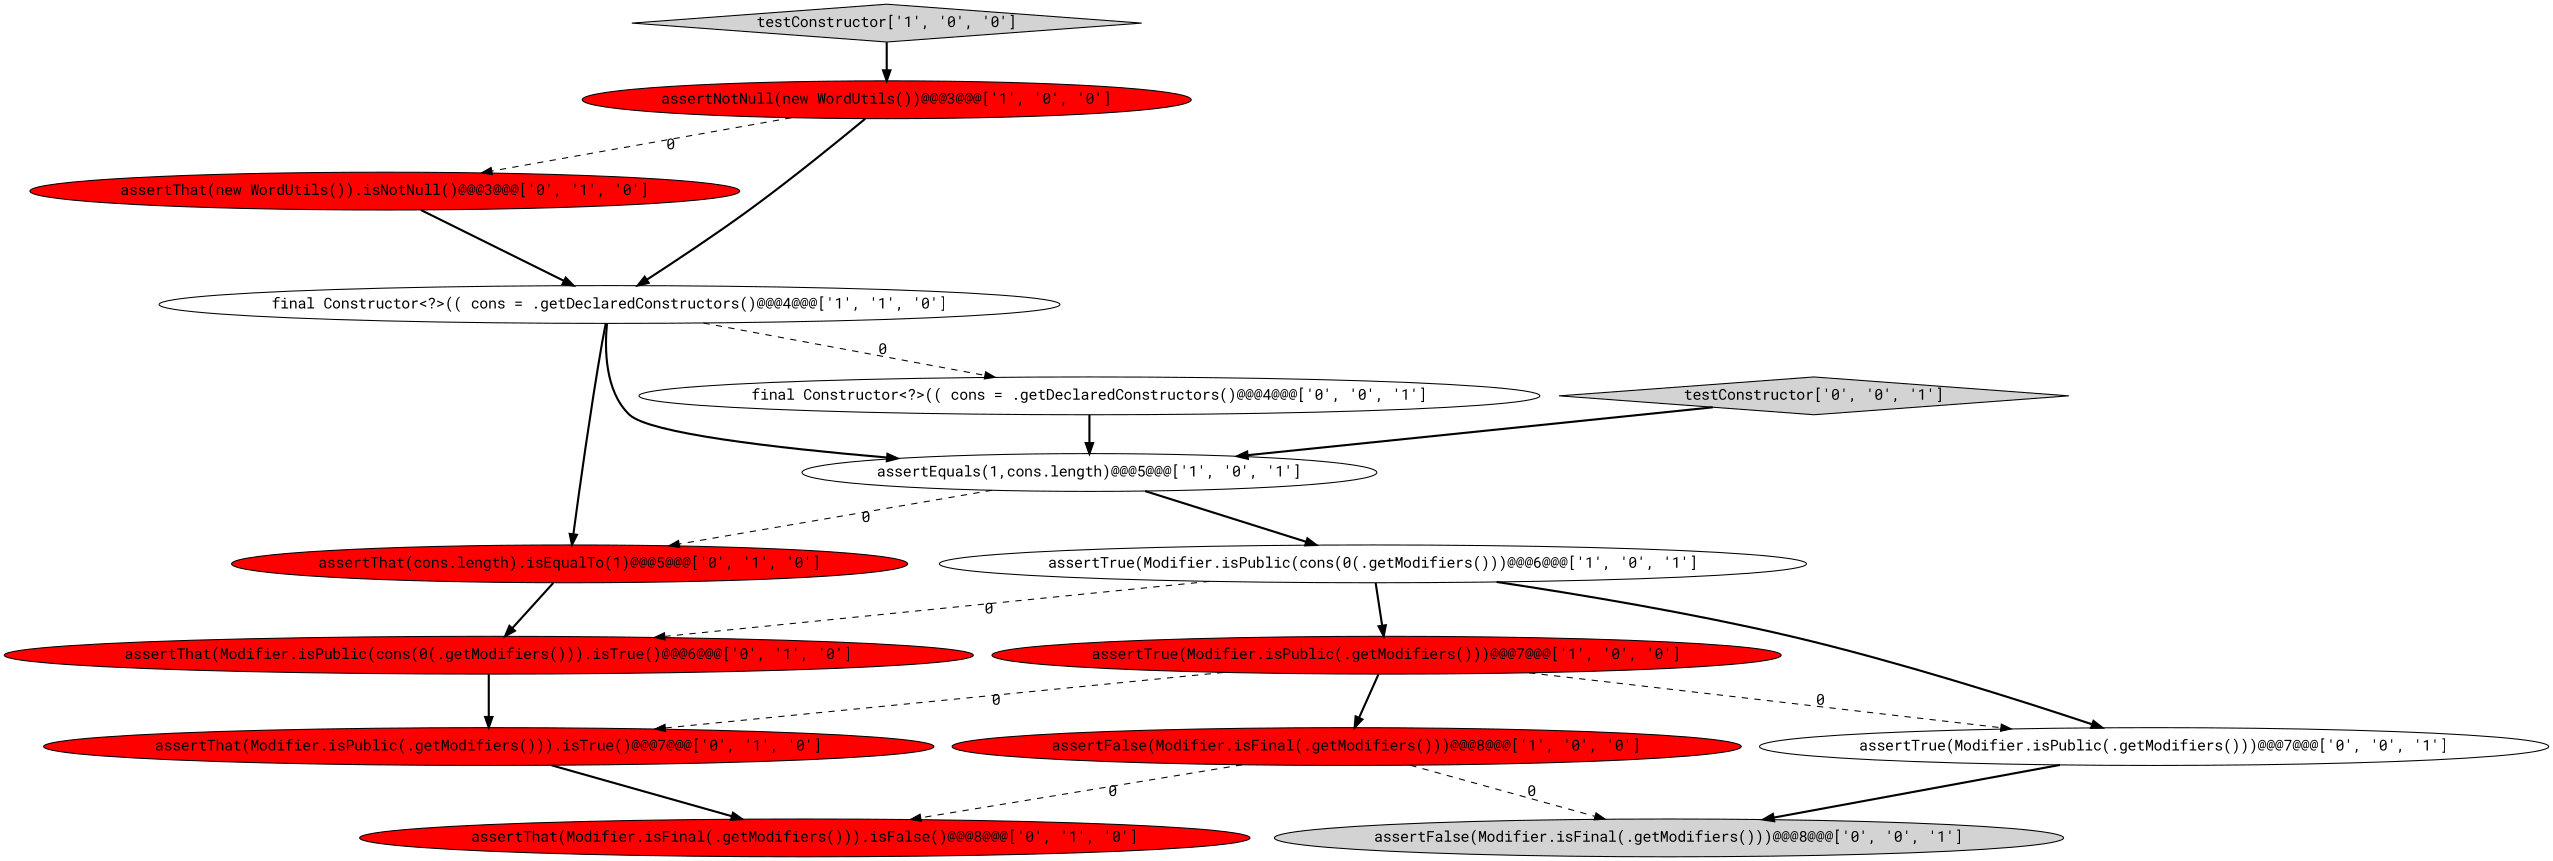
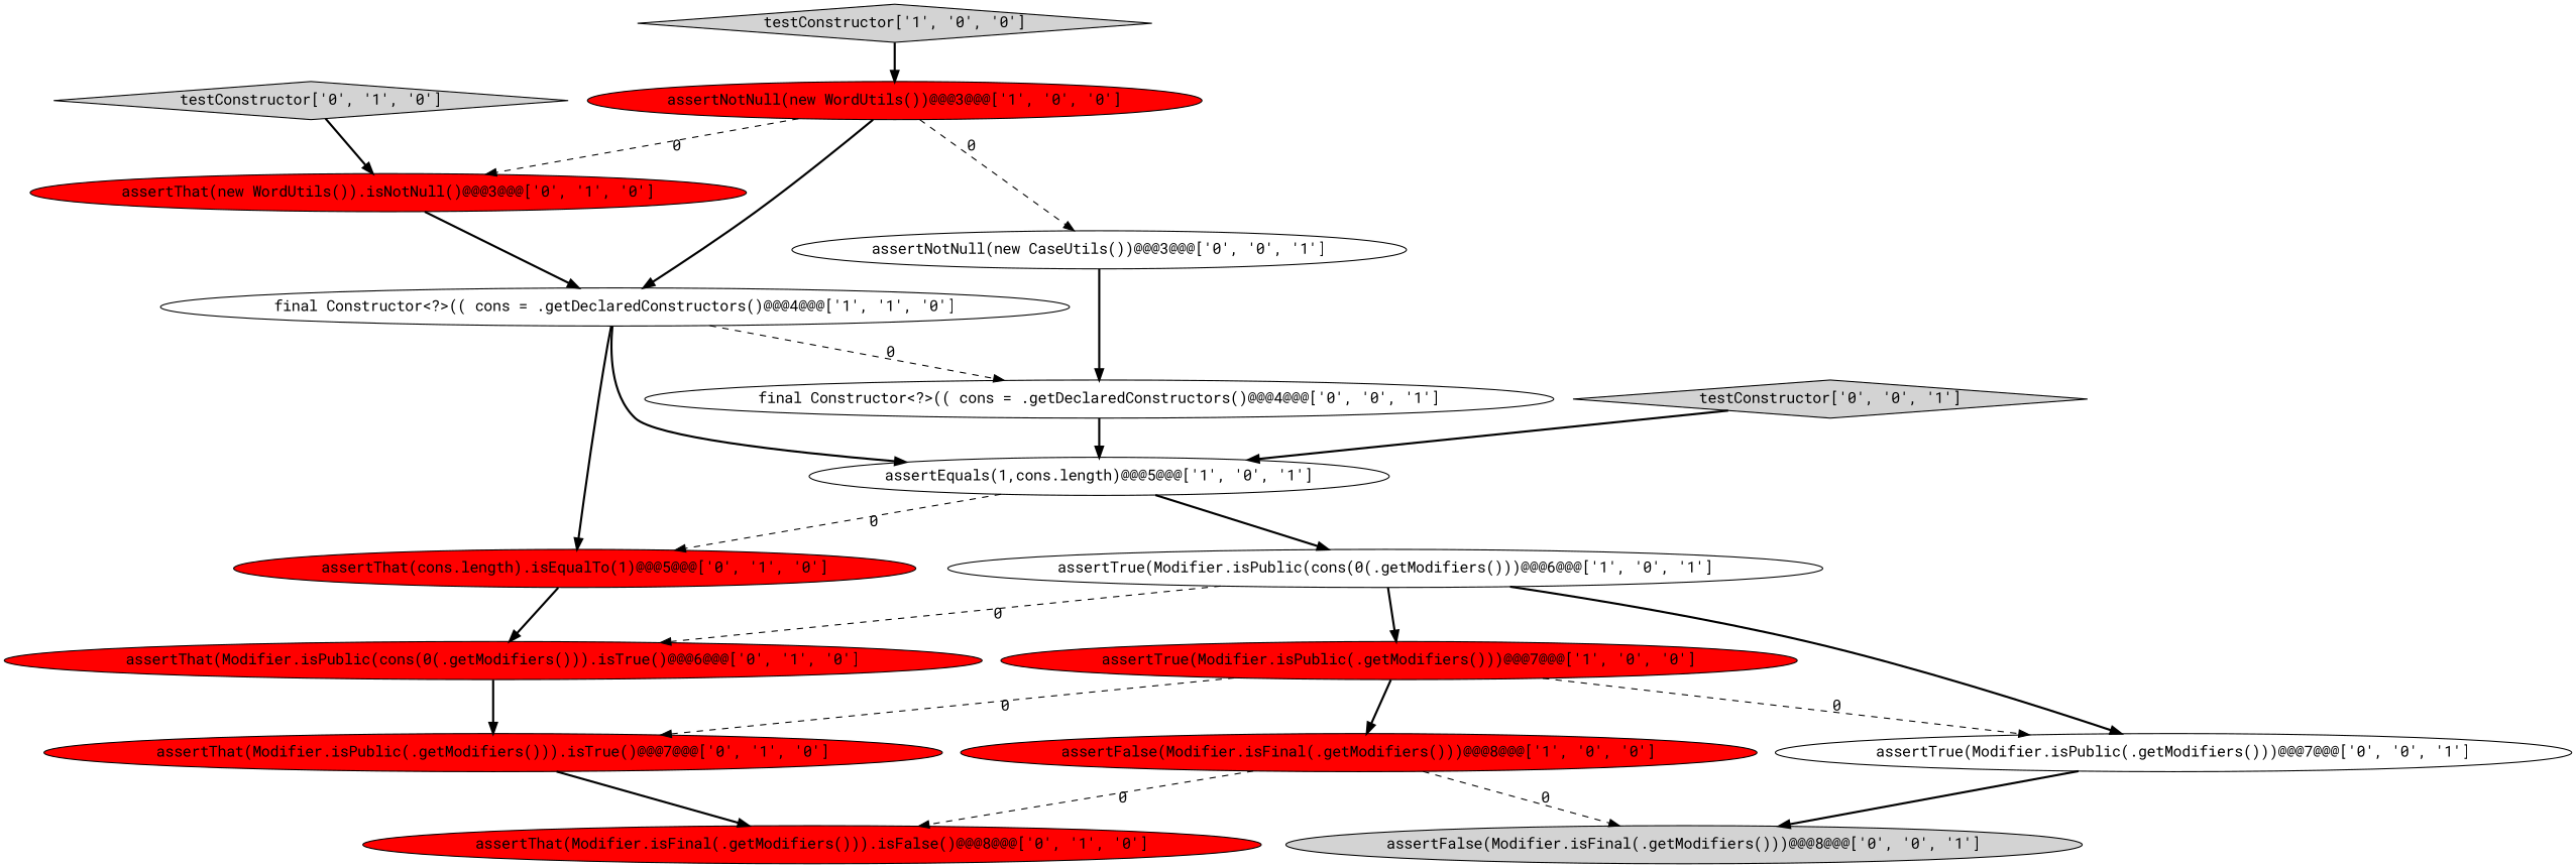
  digraph {
    fontname="Roboto Mono"
    node [fillcolor=red fontname="Roboto Mono" shape=ellipse style=filled]
    edge [fontname="Roboto Mono" style=bold]
+   n1 [fillcolor=lightgray label="testConstructor['0', '1', '0']" shape=diamond]
    n2 [label="assertThat(new WordUtils()).isNotNull()@@@3@@@['0', '1', '0']"]
    n3 [fillcolor=white label="final Constructor<?>(( cons = .getDeclaredConstructors()@@@4@@@['1', '1', '0']"]
    n4 [label="assertNotNull(new WordUtils())@@@3@@@['1', '0', '0']"]
+   n5 [fillcolor=white label="assertNotNull(new CaseUtils())@@@3@@@['0', '0', '1']"]
    n6 [label="assertThat(cons.length).isEqualTo(1)@@@5@@@['0', '1', '0']"]
    n7 [fillcolor=white label="assertEquals(1,cons.length)@@@5@@@['1', '0', '1']"]
    n8 [fillcolor=white label="final Constructor<?>(( cons = .getDeclaredConstructors()@@@4@@@['0', '0', '1']"]
    n9 [label="assertThat(Modifier.isPublic(cons(0(.getModifiers())).isTrue()@@@6@@@['0', '1', '0']"]
    n10 [label="assertThat(Modifier.isPublic(.getModifiers())).isTrue()@@@7@@@['0', '1', '0']"]
    n11 [label="assertThat(Modifier.isFinal(.getModifiers())).isFalse()@@@8@@@['0', '1', '0']"]
    n12 [fillcolor=white label="assertTrue(Modifier.isPublic(.getModifiers()))@@@7@@@['0', '0', '1']"]
    n13 [fillcolor=lightgray label="assertFalse(Modifier.isFinal(.getModifiers()))@@@8@@@['0', '0', '1']"]
    n14 [fillcolor=white label="assertTrue(Modifier.isPublic(cons(0(.getModifiers()))@@@6@@@['1', '0', '1']"]
    n15 [label="assertTrue(Modifier.isPublic(.getModifiers()))@@@7@@@['1', '0', '0']"]
    n16 [label="assertFalse(Modifier.isFinal(.getModifiers()))@@@8@@@['1', '0', '0']"]
    n17 [fillcolor=lightgray label="testConstructor['1', '0', '0']" shape=diamond]
    n18 [fillcolor=lightgray label="testConstructor['0', '0', '1']" shape=diamond]
+   n1 -> n2
    n2 -> n3
    n3 -> n6
    n3 -> n7
    n3 -> n8 [label=0 style=dashed]
    n4 -> n2 [label=0 style=dashed]
    n4 -> n3
+   n4 -> n5 [label=0 style=dashed]
+   n5 -> n8
    n6 -> n9
    n7 -> n6 [label=0 style=dashed]
    n7 -> n14
    n8 -> n7
    n9 -> n10
    n10 -> n11
    n12 -> n13
    n14 -> n9 [label=0 style=dashed]
    n14 -> n12
    n14 -> n15
    n15 -> n10 [label=0 style=dashed]
    n15 -> n12 [label=0 style=dashed]
    n15 -> n16
    n16 -> n11 [label=0 style=dashed]
    n16 -> n13 [label=0 style=dashed]
    n17 -> n4
    n18 -> n7
  }
